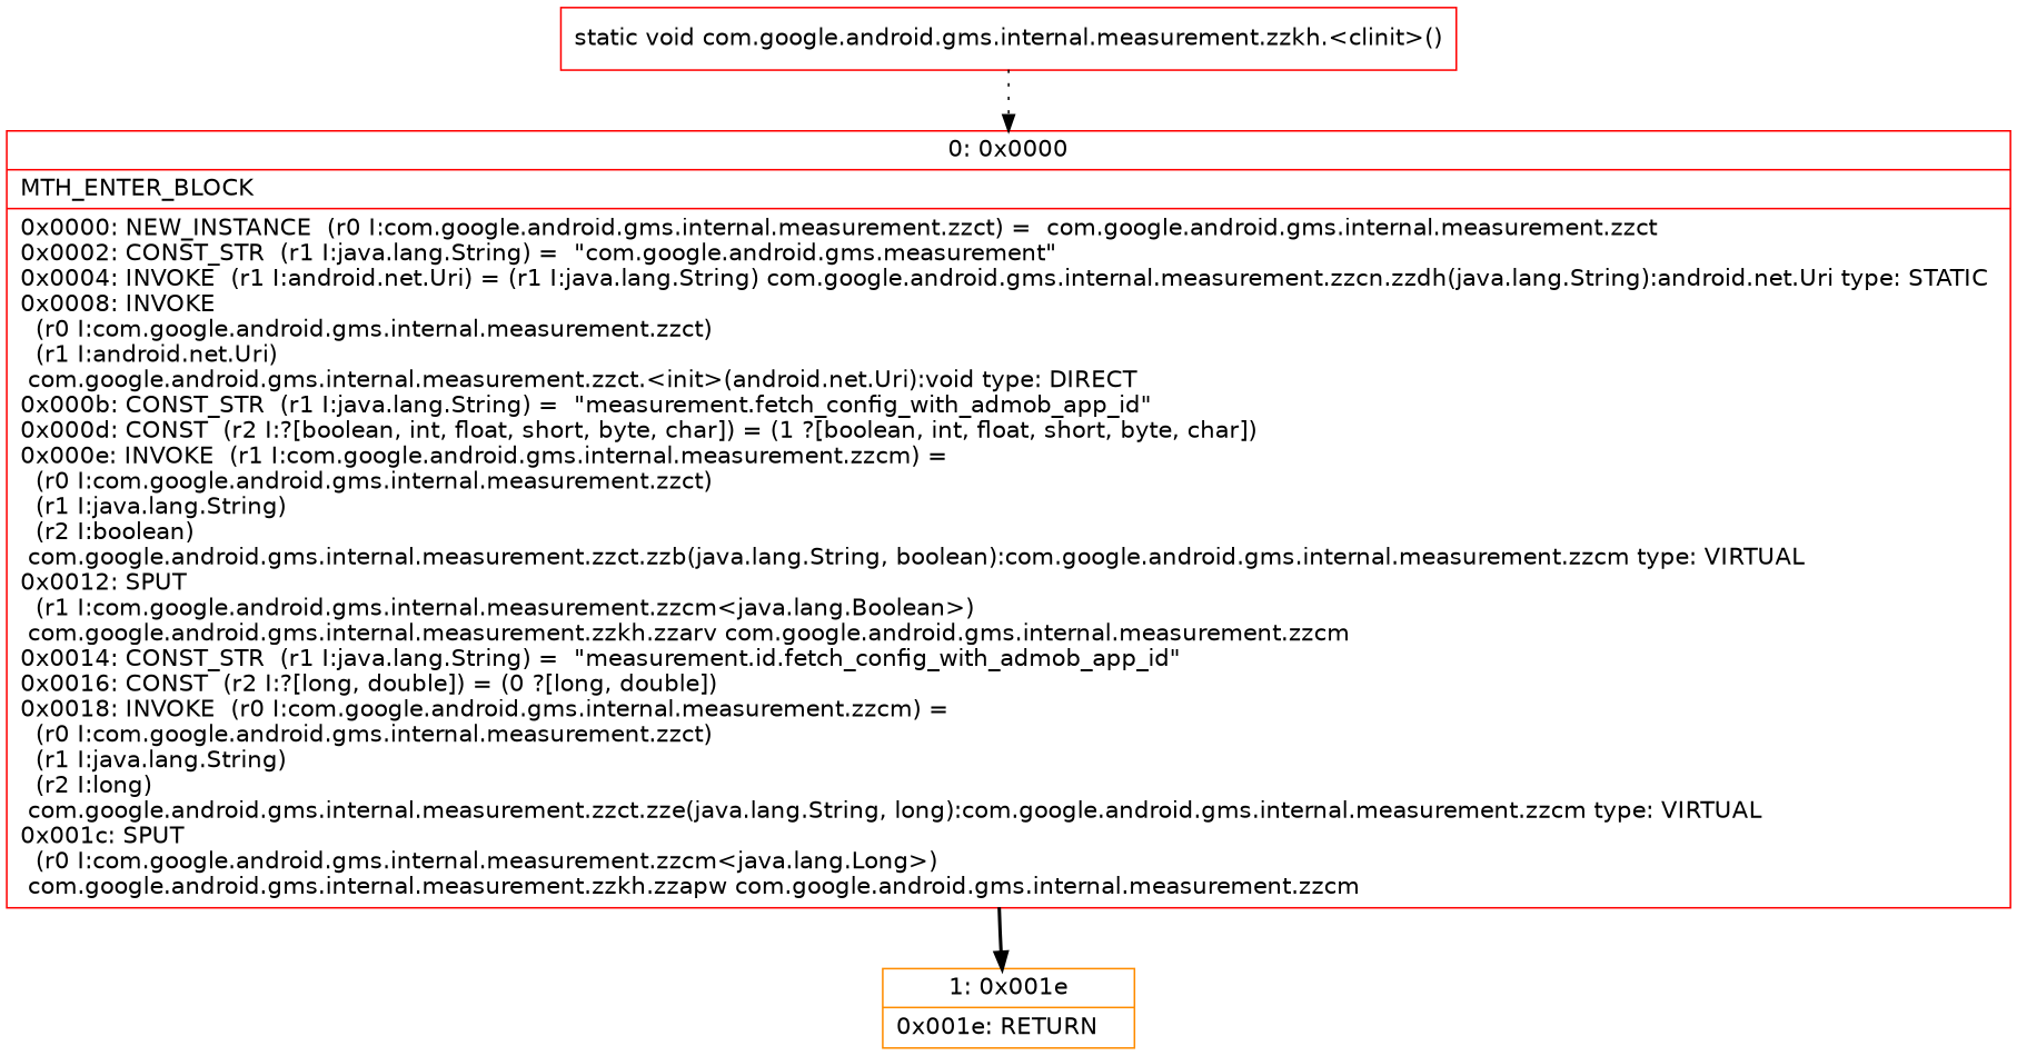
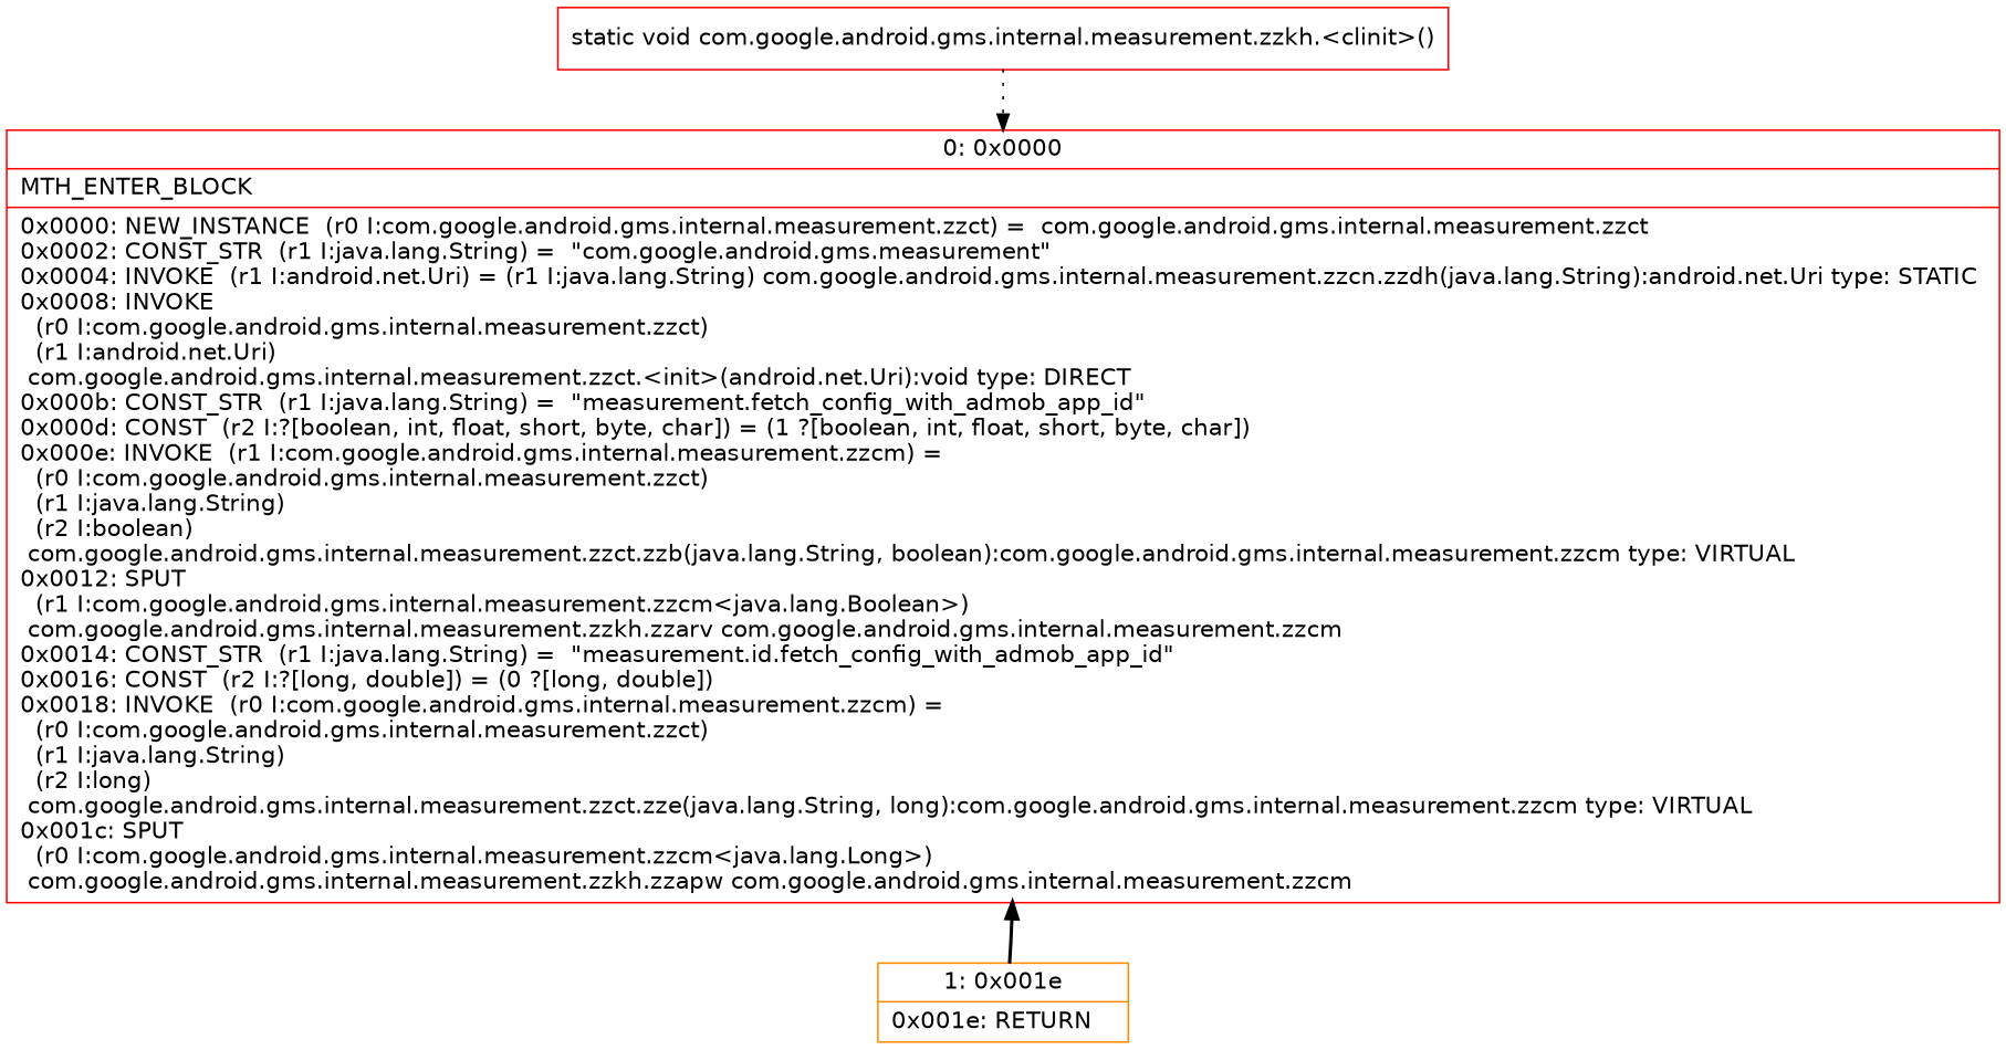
  digraph {
    fontname="DejaVu Sans"
    node [shape=record color=red fontname="DejaVu Sans"]
    edge [fontname="DejaVu Sans"]
    n1 [label="{0\:\ 0x0000|MTH_ENTER_BLOCK\l|0x0000: NEW_INSTANCE  (r0 I:com.google.android.gms.internal.measurement.zzct) =  com.google.android.gms.internal.measurement.zzct \l0x0002: CONST_STR  (r1 I:java.lang.String) =  \"com.google.android.gms.measurement\" \l0x0004: INVOKE  (r1 I:android.net.Uri) = (r1 I:java.lang.String) com.google.android.gms.internal.measurement.zzcn.zzdh(java.lang.String):android.net.Uri type: STATIC \l0x0008: INVOKE  \l  (r0 I:com.google.android.gms.internal.measurement.zzct)\l  (r1 I:android.net.Uri)\l com.google.android.gms.internal.measurement.zzct.\<init\>(android.net.Uri):void type: DIRECT \l0x000b: CONST_STR  (r1 I:java.lang.String) =  \"measurement.fetch_config_with_admob_app_id\" \l0x000d: CONST  (r2 I:?[boolean, int, float, short, byte, char]) = (1 ?[boolean, int, float, short, byte, char]) \l0x000e: INVOKE  (r1 I:com.google.android.gms.internal.measurement.zzcm) = \l  (r0 I:com.google.android.gms.internal.measurement.zzct)\l  (r1 I:java.lang.String)\l  (r2 I:boolean)\l com.google.android.gms.internal.measurement.zzct.zzb(java.lang.String, boolean):com.google.android.gms.internal.measurement.zzcm type: VIRTUAL \l0x0012: SPUT  \l  (r1 I:com.google.android.gms.internal.measurement.zzcm\<java.lang.Boolean\>)\l com.google.android.gms.internal.measurement.zzkh.zzarv com.google.android.gms.internal.measurement.zzcm \l0x0014: CONST_STR  (r1 I:java.lang.String) =  \"measurement.id.fetch_config_with_admob_app_id\" \l0x0016: CONST  (r2 I:?[long, double]) = (0 ?[long, double]) \l0x0018: INVOKE  (r0 I:com.google.android.gms.internal.measurement.zzcm) = \l  (r0 I:com.google.android.gms.internal.measurement.zzct)\l  (r1 I:java.lang.String)\l  (r2 I:long)\l com.google.android.gms.internal.measurement.zzct.zze(java.lang.String, long):com.google.android.gms.internal.measurement.zzcm type: VIRTUAL \l0x001c: SPUT  \l  (r0 I:com.google.android.gms.internal.measurement.zzcm\<java.lang.Long\>)\l com.google.android.gms.internal.measurement.zzkh.zzapw com.google.android.gms.internal.measurement.zzcm \l}"]
    n2 [label="{1\:\ 0x001e|0x001e: RETURN   \l}" color=darkorange]
    n3 [label="{static void com.google.android.gms.internal.measurement.zzkh.\<clinit\>() }"]
-   n1 -> n2 [style=bold]
+   n2 -> n1 [style=bold]
    n3 -> n1 [style=dotted]
  }
